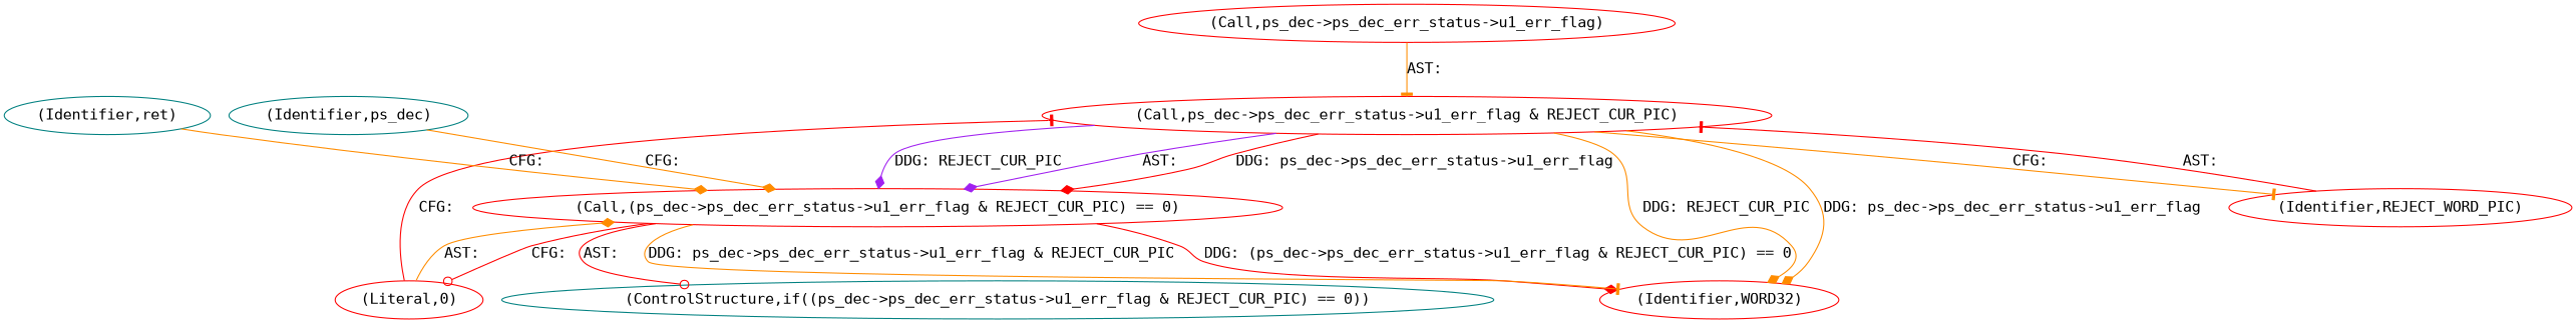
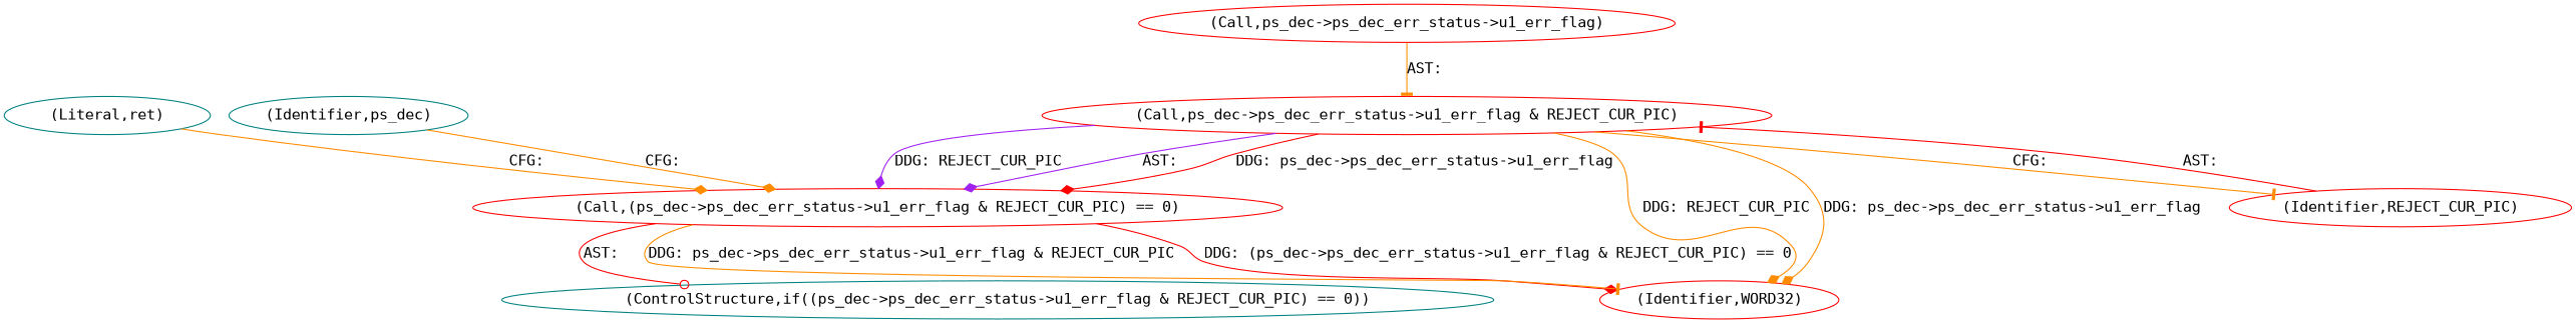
  digraph {
    fontname="DejaVu Sans Mono"
    node [color=red fontname="DejaVu Sans Mono"]
    edge [arrowhead=diamond color=darkorange fontname="DejaVu Sans Mono"]
    n1 [label="(Call,ps_dec->ps_dec_err_status->u1_err_flag & REJECT_CUR_PIC)"]
    n2 [label="(Call,(ps_dec->ps_dec_err_status->u1_err_flag & REJECT_CUR_PIC) == 0)"]
    n3 [label="(Identifier,WORD32)"]
-   n4 [label="(Identifier,REJECT_WORD_PIC)"]
-   n5 [label="(Literal,0)"]
+   n4 [label="(Identifier,REJECT_CUR_PIC)"]
    n6 [color=teal label="(ControlStructure,if((ps_dec->ps_dec_err_status->u1_err_flag & REJECT_CUR_PIC) == 0))"]
-   n7 [color=teal label="(Identifier,ret)"]
+   n7 [color=teal label="(Literal,ret)"]
    n8 [color=teal label="(Identifier,ps_dec)"]
    n9 [label="(Call,ps_dec->ps_dec_err_status->u1_err_flag)"]
    n1 -> n2 [color=purple label="AST: "]
    n1 -> n2 [color=red label="DDG: ps_dec->ps_dec_err_status->u1_err_flag"]
    n1 -> n2 [color=purple label="DDG: REJECT_CUR_PIC"]
    n1 -> n3 [label="DDG: REJECT_CUR_PIC"]
    n1 -> n3 [label="DDG: ps_dec->ps_dec_err_status->u1_err_flag"]
    n1 -> n4 [arrowhead=tee label="CFG: "]
    n2 -> n3 [color=red label="DDG: (ps_dec->ps_dec_err_status->u1_err_flag & REJECT_CUR_PIC) == 0"]
    n2 -> n3 [arrowhead=tee label="DDG: ps_dec->ps_dec_err_status->u1_err_flag & REJECT_CUR_PIC"]
-   n2 -> n5 [arrowhead=odot color=red label="CFG: "]
    n2 -> n6 [arrowhead=odot color=red label="AST: "]
    n4 -> n1 [arrowhead=tee color=red label="AST: "]
-   n5 -> n1 [arrowhead=tee color=red label="CFG: "]
-   n5 -> n2 [label="AST: "]
    n7 -> n2 [label="CFG: "]
    n8 -> n2 [label="CFG: "]
    n9 -> n1 [arrowhead=tee label="AST: "]
  }
